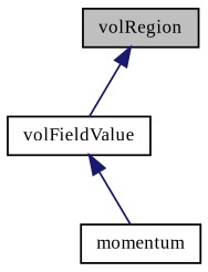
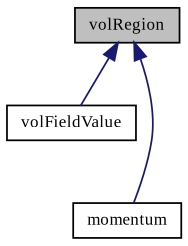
  digraph {
    fontname="Liberation Serif"
    node [color=black fontname="Liberation Serif" fontsize=10 shape=record]
    edge [color=midnightblue dir=back fontname="Liberation Serif" fontsize=10 labelfontname=Helvetica labelfontsize=10 style=solid]
    n1 [fillcolor=grey75 fontcolor=black height=0.2 label=volRegion style=filled width=0.4]
    n2 [height=0.2 label=volFieldValue width=0.4]
    n3 [height=0.2 label=momentum width=0.4]
    n1 -> n2
-   n2 -> n3
+   n1 -> n3
  }
